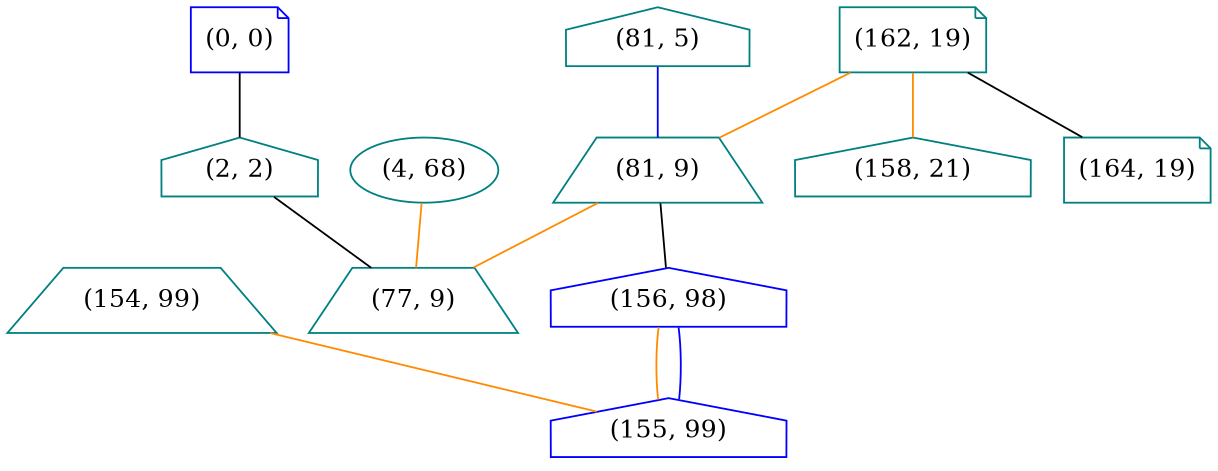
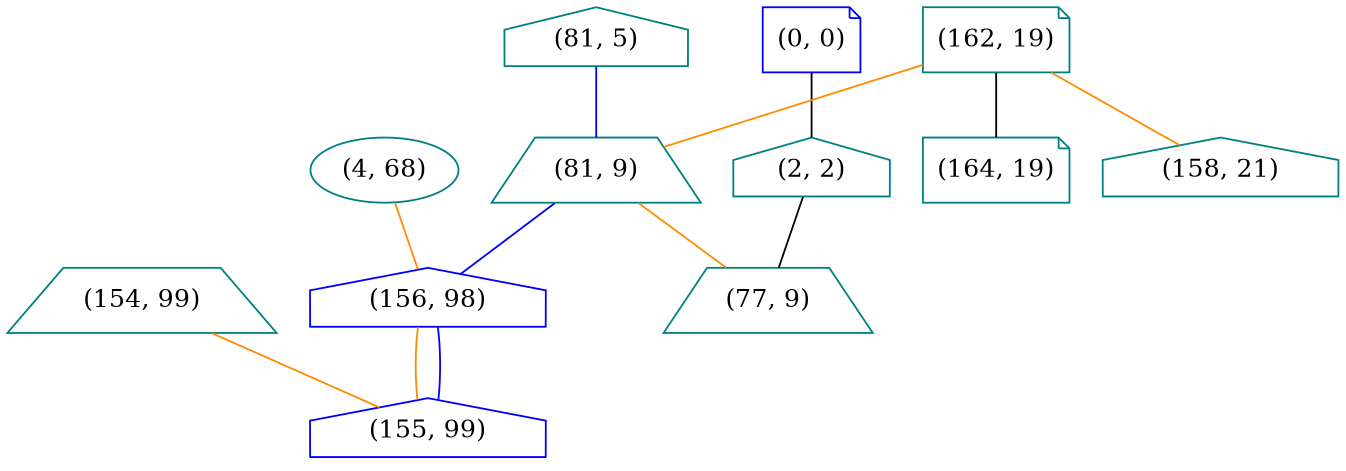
  graph {
    node [color=teal shape=house]
    edge [color=darkorange weight=1]
    "(81, 9)" [shape=trapezium]
    "(81, 5)"
    "(156, 98)" [color=blue]
    "(77, 9)" [shape=trapezium]
    "(0, 0)" [color=blue shape=note]
    "(2, 2)"
    "(162, 19)" [shape=note]
    "(158, 21)"
    "(164, 19)" [shape=note]
    "(155, 99)" [color=blue]
    "(4, 68)" [shape=ellipse]
    "(154, 99)" [shape=trapezium]
-   "(81, 9)" -- "(156, 98)" [color=black]
+   "(81, 9)" -- "(156, 98)" [color=blue]
    "(81, 9)" -- "(77, 9)"
    "(81, 5)" -- "(81, 9)" [color=blue]
    "(156, 98)" -- "(155, 99)"
    "(156, 98)" -- "(155, 99)" [color=blue]
    "(0, 0)" -- "(2, 2)" [color=black weight=4]
    "(2, 2)" -- "(77, 9)" [color=black]
    "(162, 19)" -- "(81, 9)"
    "(162, 19)" -- "(158, 21)"
    "(162, 19)" -- "(164, 19)" [color=black]
-   "(4, 68)" -- "(77, 9)"
+   "(4, 68)" -- "(156, 98)"
    "(154, 99)" -- "(155, 99)"
  }
